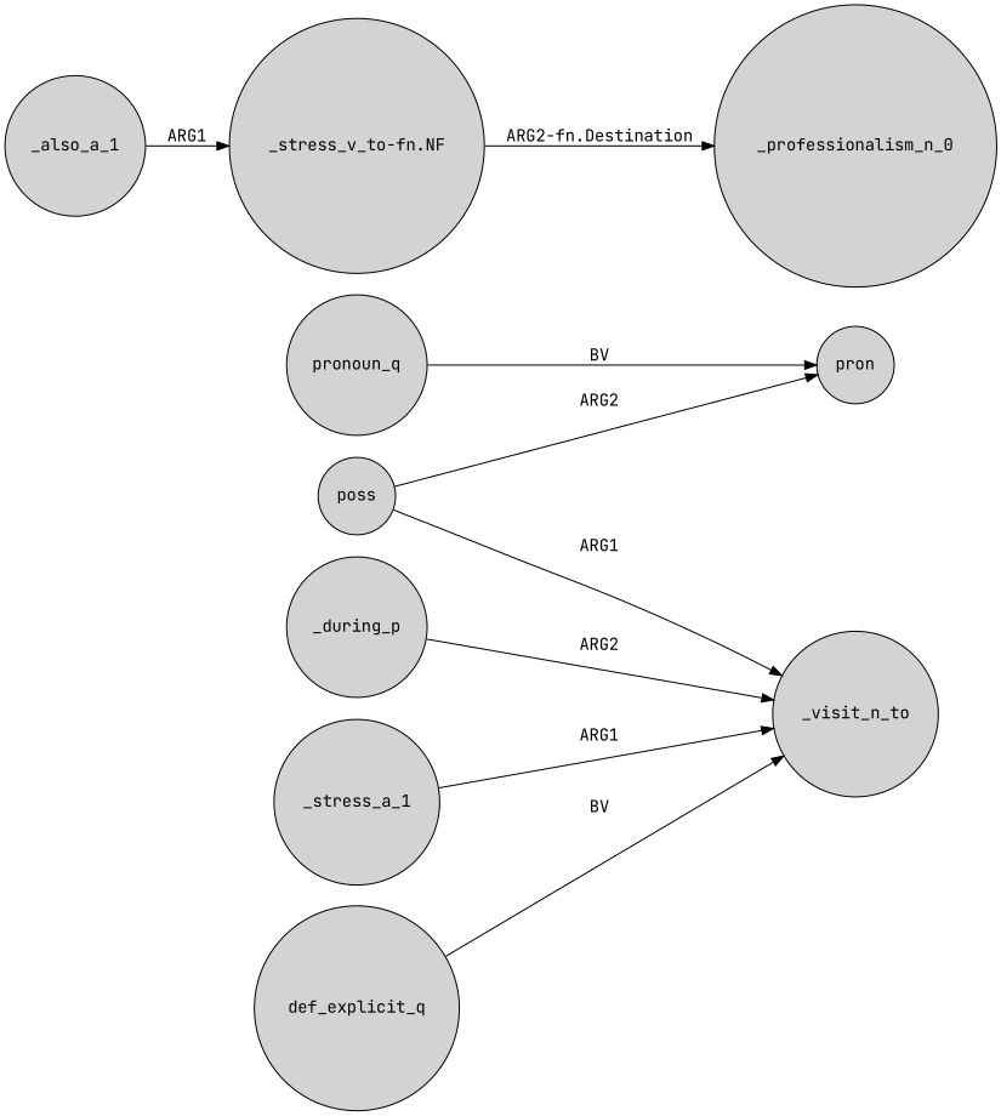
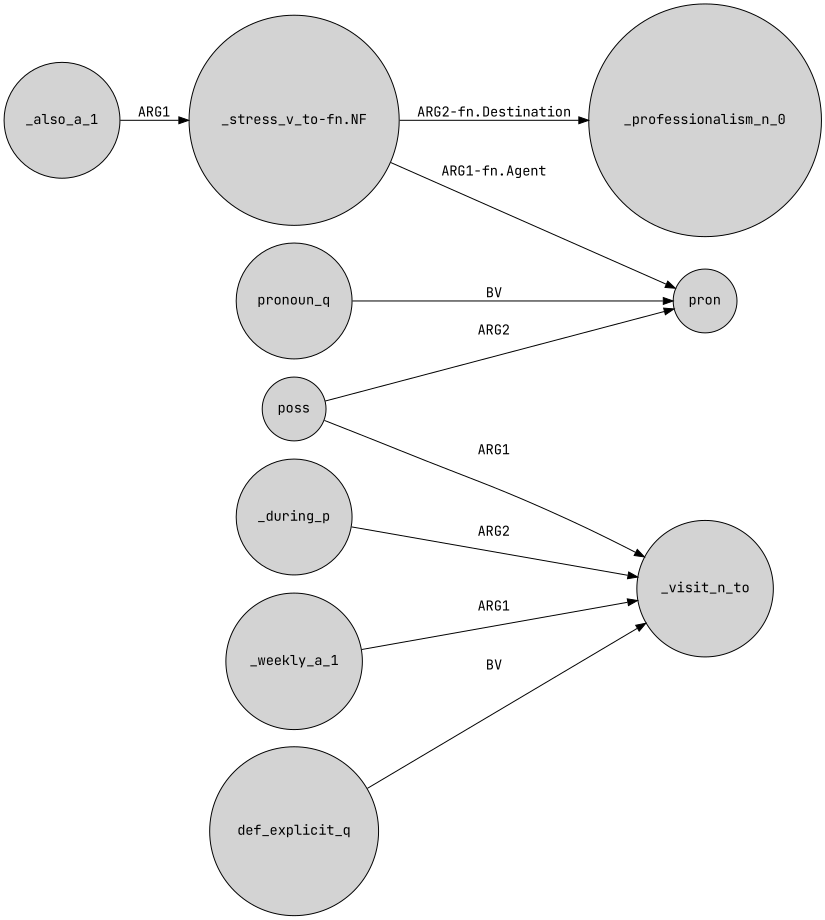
  digraph {
    fontname="JetBrains Mono"
    rankdir=LR
    node [fontname="JetBrains Mono" shape=circle style=filled]
    edge [fontname="JetBrains Mono"]
    _also_a_1
    "_stress_v_to-fn.NF"
    pron
    n4 [label=_professionalism_n_0]
    poss
    _visit_n_to
    _during_p
-   _weekly_a_1 [label=_stress_a_1]
+   _weekly_a_1
    def_explicit_q
    pronoun_q
    _also_a_1 -> "_stress_v_to-fn.NF" [label=ARG1]
+   "_stress_v_to-fn.NF" -> pron [label="ARG1-fn.Agent"]
    "_stress_v_to-fn.NF" -> n4 [label="ARG2-fn.Destination"]
    poss -> pron [label=ARG2]
    poss -> _visit_n_to [label=ARG1]
    _during_p -> _visit_n_to [label=ARG2]
    _weekly_a_1 -> _visit_n_to [label=ARG1]
    def_explicit_q -> _visit_n_to [label=BV]
    pronoun_q -> pron [label=BV]
  }
